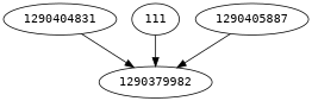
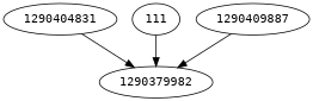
  strict digraph {
    fontname="DejaVu Sans Mono"
    node [fontname="DejaVu Sans Mono"]
    edge [fontname="DejaVu Sans Mono"]
    1290404831
    1290379982
    111
-   1290405887
+   1290405887 [label=1290409887]
    1290404831 -> 1290379982
    111 -> 1290379982
    1290405887 -> 1290379982
  }
